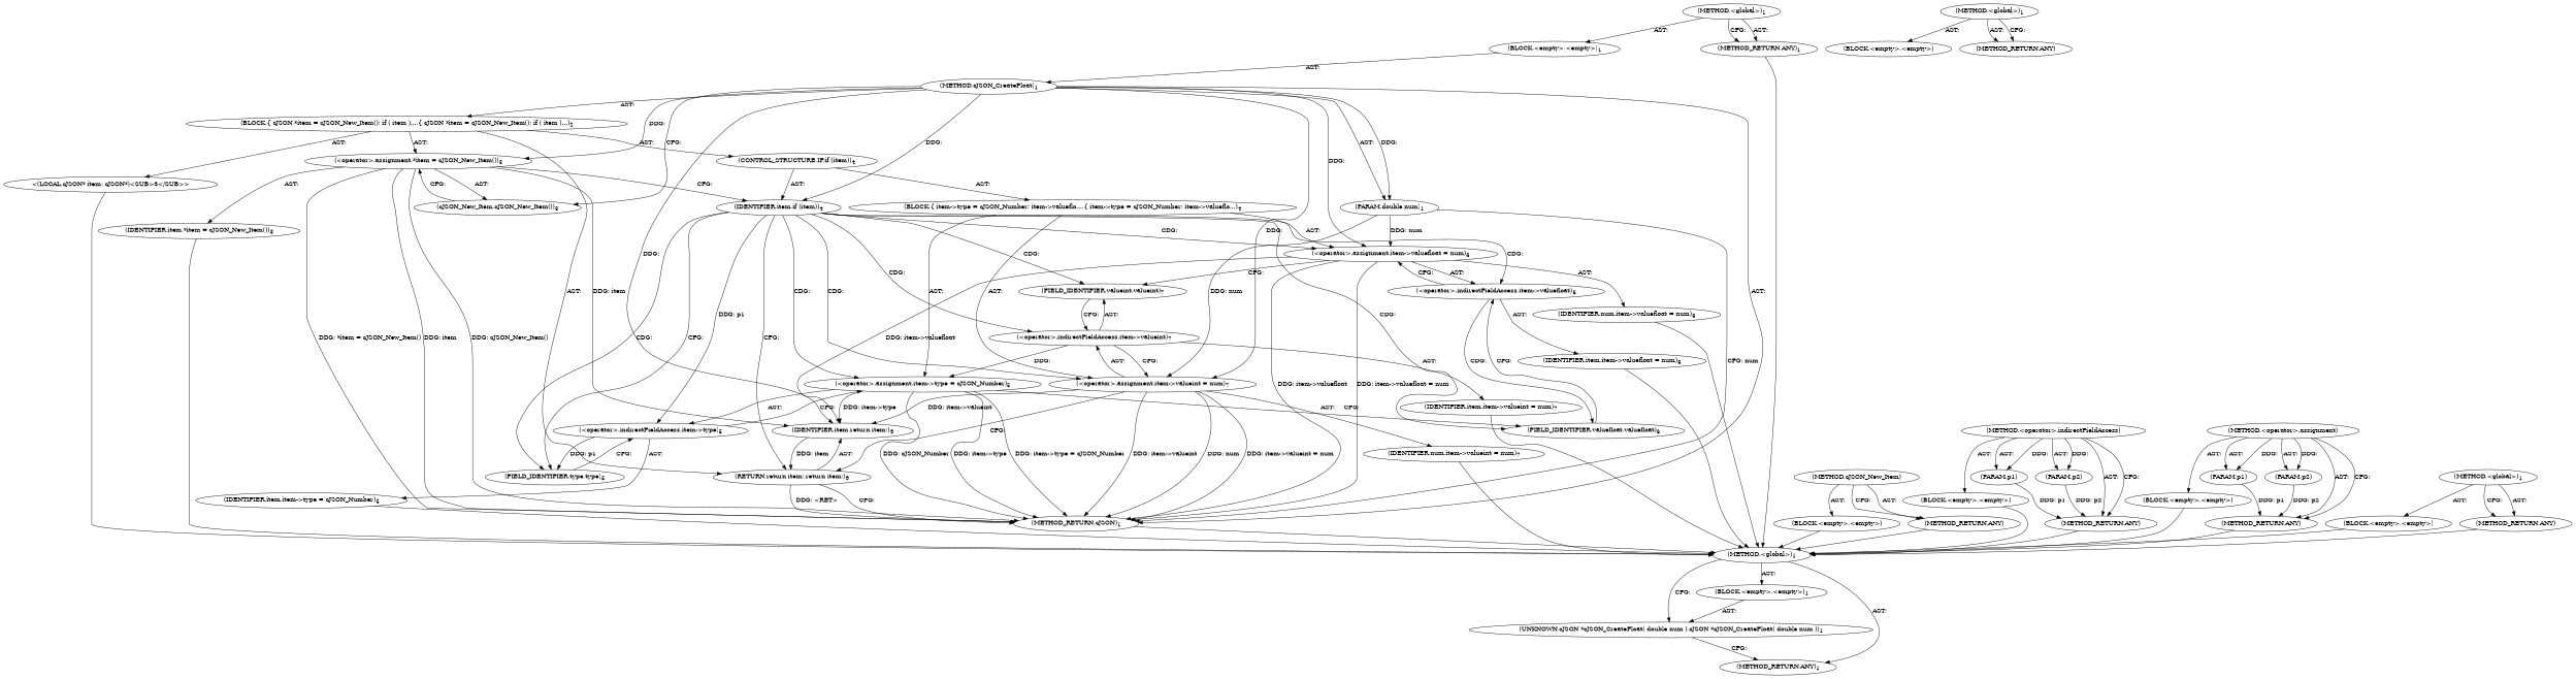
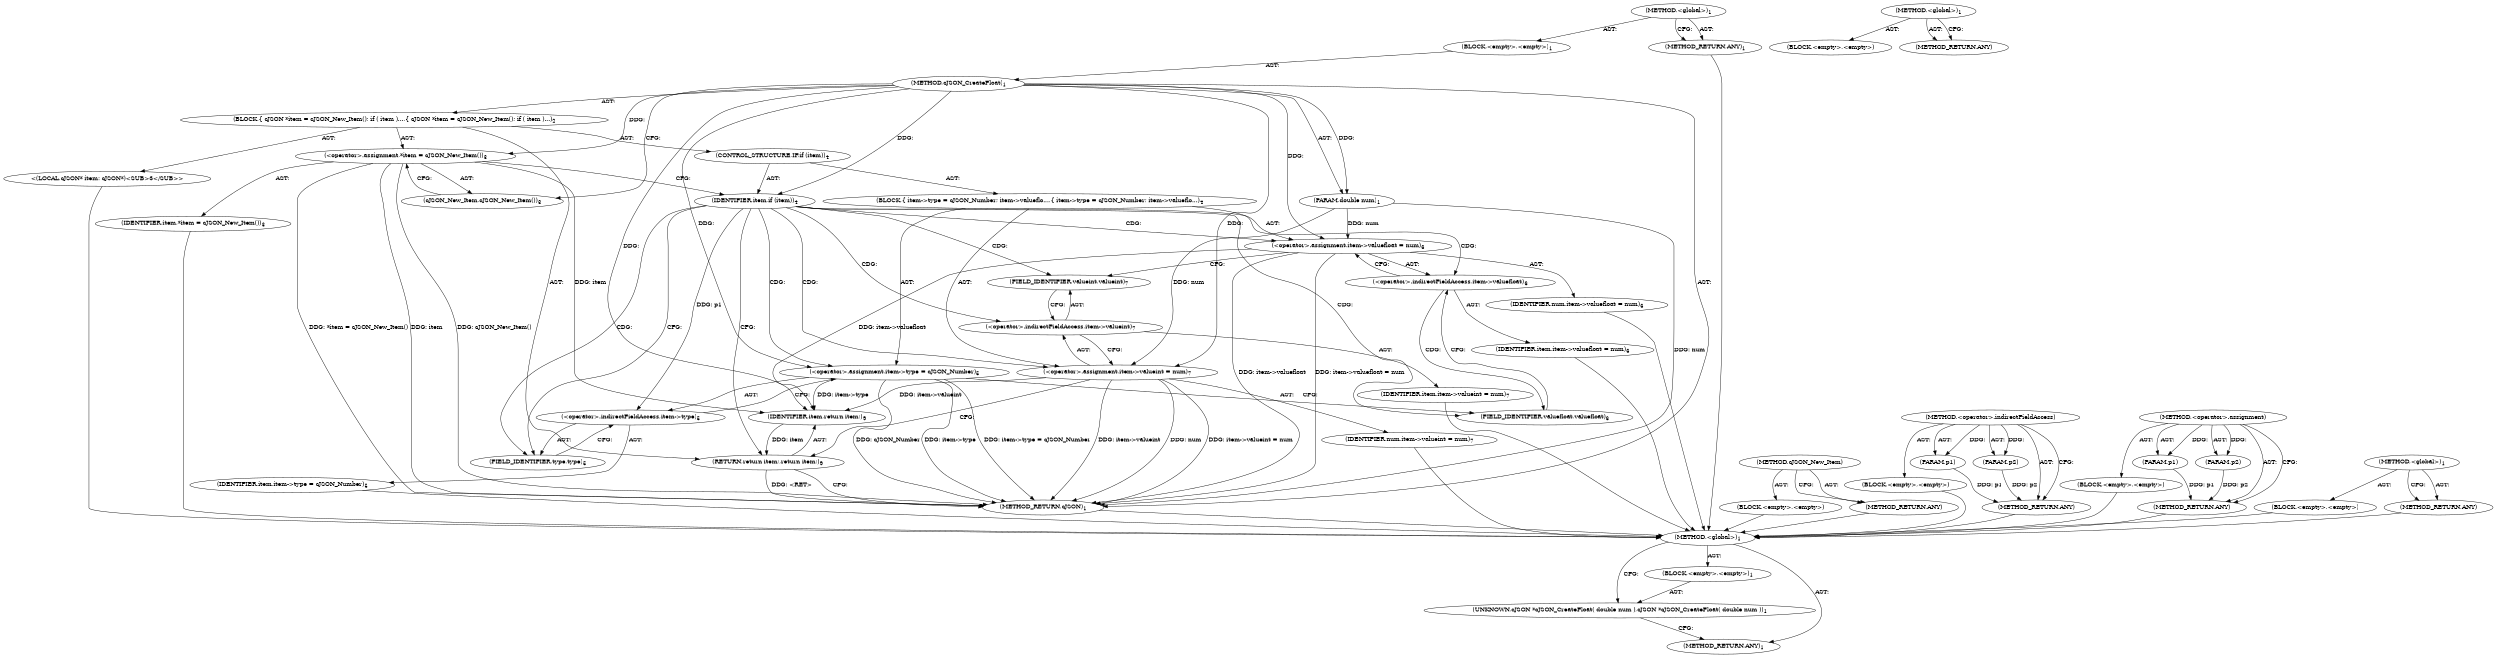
  digraph {
    n1 [label=<(METHOD,&lt;global&gt;)<SUB>1</SUB>>]
    n2 [label=<(BLOCK,&lt;empty&gt;,&lt;empty&gt;)<SUB>1</SUB>>]
    n3 [label=<(METHOD_RETURN,ANY)<SUB>1</SUB>>]
    n4 [label=<(METHOD,cJSON_CreateFloat)<SUB>1</SUB>>]
    n5 [label=<(METHOD,&lt;global&gt;)<SUB>1</SUB>>]
    n6 [label=<(PARAM,double num)<SUB>1</SUB>>]
    n7 [label=<(BLOCK,{ 	cJSON *item = cJSON_New_Item(); 	if ( item )...,{ 	cJSON *item = cJSON_New_Item(); 	if ( item )...)<SUB>2</SUB>>]
    n8 [label=<(&lt;operator&gt;.assignment,*item = cJSON_New_Item())<SUB>3</SUB>>]
    n9 [label=<(cJSON_New_Item,cJSON_New_Item())<SUB>3</SUB>>]
    n10 [label=<(IDENTIFIER,item,if (item))<SUB>4</SUB>>]
    n11 [label=<(&lt;operator&gt;.assignment,item-&gt;type = cJSON_Number)<SUB>5</SUB>>]
    n12 [label=<(&lt;operator&gt;.assignment,item-&gt;valuefloat = num)<SUB>6</SUB>>]
    n13 [label=<(&lt;operator&gt;.assignment,item-&gt;valueint = num)<SUB>7</SUB>>]
    n14 [label=<(IDENTIFIER,item,return item;)<SUB>9</SUB>>]
    n15 [label=<(METHOD_RETURN,cJSON)<SUB>1</SUB>>]
    n16 [label="<(LOCAL,cJSON* item: cJSON*)<SUB>3</SUB>>"]
    n17 [label=<(CONTROL_STRUCTURE,IF,if (item))<SUB>4</SUB>>]
    n18 [label=<(RETURN,return item;,return item;)<SUB>9</SUB>>]
    n19 [label=<(IDENTIFIER,item,*item = cJSON_New_Item())<SUB>3</SUB>>]
    n20 [label=<(&lt;operator&gt;.indirectFieldAccess,item-&gt;type)<SUB>5</SUB>>]
    n21 [label=<(FIELD_IDENTIFIER,type,type)<SUB>5</SUB>>]
    n22 [label=<(&lt;operator&gt;.indirectFieldAccess,item-&gt;valuefloat)<SUB>6</SUB>>]
    n23 [label=<(FIELD_IDENTIFIER,valuefloat,valuefloat)<SUB>6</SUB>>]
    n24 [label=<(&lt;operator&gt;.indirectFieldAccess,item-&gt;valueint)<SUB>7</SUB>>]
    n25 [label=<(FIELD_IDENTIFIER,valueint,valueint)<SUB>7</SUB>>]
    n26 [label=<(IDENTIFIER,num,item-&gt;valuefloat = num)<SUB>6</SUB>>]
    n27 [label=<(IDENTIFIER,num,item-&gt;valueint = num)<SUB>7</SUB>>]
    n28 [label=<(BLOCK,{ 		item-&gt;type = cJSON_Number; 		item-&gt;valueflo...,{ 		item-&gt;type = cJSON_Number; 		item-&gt;valueflo...)<SUB>4</SUB>>]
    n29 [label=<(BLOCK,&lt;empty&gt;,&lt;empty&gt;)<SUB>1</SUB>>]
    n30 [label=<(UNKNOWN,cJSON *cJSON_CreateFloat( double num ),cJSON *cJSON_CreateFloat( double num ))<SUB>1</SUB>>]
    n31 [label=<(METHOD_RETURN,ANY)<SUB>1</SUB>>]
    n32 [label=<(IDENTIFIER,item,item-&gt;type = cJSON_Number)<SUB>5</SUB>>]
    n33 [label=<(IDENTIFIER,item,item-&gt;valuefloat = num)<SUB>6</SUB>>]
    n34 [label=<(IDENTIFIER,item,item-&gt;valueint = num)<SUB>7</SUB>>]
    n35 [label=<(METHOD,cJSON_New_Item)>]
    n36 [label=<(BLOCK,&lt;empty&gt;,&lt;empty&gt;)>]
    n37 [label=<(METHOD_RETURN,ANY)>]
    n38 [label=<(METHOD,&lt;operator&gt;.indirectFieldAccess)>]
    n39 [label=<(PARAM,p1)>]
    n40 [label=<(PARAM,p2)>]
    n41 [label=<(BLOCK,&lt;empty&gt;,&lt;empty&gt;)>]
    n42 [label=<(METHOD_RETURN,ANY)>]
    n43 [label=<(METHOD,&lt;operator&gt;.assignment)>]
    n44 [label=<(PARAM,p1)>]
    n45 [label=<(PARAM,p2)>]
    n46 [label=<(BLOCK,&lt;empty&gt;,&lt;empty&gt;)>]
    n47 [label=<(METHOD_RETURN,ANY)>]
    n48 [label=<(METHOD,&lt;global&gt;)<SUB>1</SUB>>]
    n49 [label=<(BLOCK,&lt;empty&gt;,&lt;empty&gt;)>]
    n50 [label=<(METHOD_RETURN,ANY)>]
    n51 [label=<(METHOD,&lt;global&gt;)<SUB>1</SUB>>]
    n52 [label=<(BLOCK,&lt;empty&gt;,&lt;empty&gt;)>]
    n53 [label=<(METHOD_RETURN,ANY)>]
    n1 -> n2 [label="AST: "]
    n1 -> n3 [label="AST: "]
    n1 -> n3 [label="CFG: "]
    n2 -> n4 [label="AST: "]
    n3 -> n5
    n4 -> n6 [label="AST: "]
    n4 -> n6 [label="DDG: "]
    n4 -> n7 [label="AST: "]
    n4 -> n8 [label="DDG: "]
    n4 -> n9 [label="CFG: "]
    n4 -> n10 [label="DDG: "]
-   n24 -> n11 [label="DDG: "]
+   n4 -> n11 [label="DDG: "]
    n4 -> n12 [label="DDG: "]
    n4 -> n13 [label="DDG: "]
    n4 -> n14 [label="DDG: "]
    n4 -> n15 [label="AST: "]
    n5 -> n29 [label="AST: "]
    n5 -> n30 [label="CFG: "]
    n5 -> n31 [label="AST: "]
    n6 -> n12 [label="DDG: num"]
    n6 -> n13 [label="DDG: num"]
-   n6 -> n15 [label="CFG: num"]
+   n6 -> n15 [label="DDG: num"]
    n7 -> n8 [label="AST: "]
    n7 -> n16 [label="AST: "]
    n7 -> n17 [label="AST: "]
    n7 -> n18 [label="AST: "]
    n8 -> n9 [label="AST: "]
    n8 -> n10 [label="CFG: "]
    n8 -> n14 [label="DDG: item"]
    n8 -> n15 [label="DDG: item"]
    n8 -> n15 [label="DDG: cJSON_New_Item()"]
    n8 -> n15 [label="DDG: *item = cJSON_New_Item()"]
    n8 -> n19 [label="AST: "]
    n9 -> n8 [label="CFG: "]
    n10 -> n11 [label="CDG: "]
    n10 -> n12 [label="CDG: "]
    n10 -> n13 [label="CDG: "]
    n10 -> n18 [label="CFG: "]
    n10 -> n20 [label="DDG: p1"]
    n10 -> n21 [label="CFG: "]
    n10 -> n21 [label="CDG: "]
    n10 -> n22 [label="CDG: "]
    n10 -> n23 [label="CDG: "]
    n10 -> n24 [label="CDG: "]
    n10 -> n25 [label="CDG: "]
    n11 -> n14 [label="DDG: item-&gt;type"]
    n11 -> n15 [label="DDG: item-&gt;type"]
    n11 -> n15 [label="DDG: item-&gt;type = cJSON_Number"]
    n11 -> n15 [label="DDG: cJSON_Number"]
    n11 -> n20 [label="AST: "]
    n11 -> n23 [label="CFG: "]
    n12 -> n14 [label="DDG: item-&gt;valuefloat"]
    n12 -> n15 [label="DDG: item-&gt;valuefloat"]
    n12 -> n15 [label="DDG: item-&gt;valuefloat = num"]
    n12 -> n22 [label="AST: "]
    n12 -> n25 [label="CFG: "]
    n12 -> n26 [label="AST: "]
    n13 -> n14 [label="DDG: item-&gt;valueint"]
    n13 -> n15 [label="DDG: item-&gt;valueint"]
    n13 -> n15 [label="DDG: num"]
    n13 -> n15 [label="DDG: item-&gt;valueint = num"]
    n13 -> n18 [label="CFG: "]
    n13 -> n24 [label="AST: "]
    n13 -> n27 [label="AST: "]
    n14 -> n18 [label="DDG: item"]
    n15 -> n5
    n16 -> n5
    n17 -> n10 [label="AST: "]
    n17 -> n28 [label="AST: "]
    n18 -> n14 [label="AST: "]
    n18 -> n15 [label="CFG: "]
    n18 -> n15 [label="DDG: &lt;RET&gt;"]
    n19 -> n5
    n20 -> n11 [label="CFG: "]
-   n20 -> n21 [label="DDG: p1"]
+   n20 -> n21 [label="AST: "]
    n20 -> n32 [label="AST: "]
    n21 -> n20 [label="CFG: "]
    n22 -> n12 [label="CFG: "]
    n22 -> n23 [label="CDG: "]
    n22 -> n33 [label="AST: "]
    n23 -> n22 [label="CFG: "]
    n24 -> n13 [label="CFG: "]
    n24 -> n25 [label="AST: "]
    n24 -> n34 [label="AST: "]
    n25 -> n24 [label="CFG: "]
    n26 -> n5
    n27 -> n5
    n28 -> n11 [label="AST: "]
    n28 -> n12 [label="AST: "]
    n28 -> n13 [label="AST: "]
    n29 -> n30 [label="AST: "]
    n30 -> n31 [label="CFG: "]
    n32 -> n5
    n33 -> n5
    n34 -> n5
    n35 -> n36 [label="AST: "]
    n35 -> n37 [label="AST: "]
    n35 -> n37 [label="CFG: "]
    n36 -> n5
    n37 -> n5
    n38 -> n39 [label="AST: "]
    n38 -> n39 [label="DDG: "]
    n38 -> n40 [label="AST: "]
    n38 -> n40 [label="DDG: "]
    n38 -> n41 [label="AST: "]
    n38 -> n42 [label="AST: "]
    n38 -> n42 [label="CFG: "]
    n39 -> n42 [label="DDG: p1"]
    n40 -> n42 [label="DDG: p2"]
    n41 -> n5
    n42 -> n5
    n43 -> n44 [label="AST: "]
    n43 -> n44 [label="DDG: "]
    n43 -> n45 [label="AST: "]
    n43 -> n45 [label="DDG: "]
    n43 -> n46 [label="AST: "]
    n43 -> n47 [label="AST: "]
    n43 -> n47 [label="CFG: "]
    n44 -> n47 [label="DDG: p1"]
    n45 -> n47 [label="DDG: p2"]
    n46 -> n5
    n47 -> n5
    n48 -> n49 [label="AST: "]
    n48 -> n50 [label="AST: "]
    n48 -> n50 [label="CFG: "]
    n49 -> n5
    n50 -> n5
    n51 -> n52 [label="AST: "]
    n51 -> n53 [label="AST: "]
    n51 -> n53 [label="CFG: "]
  }
